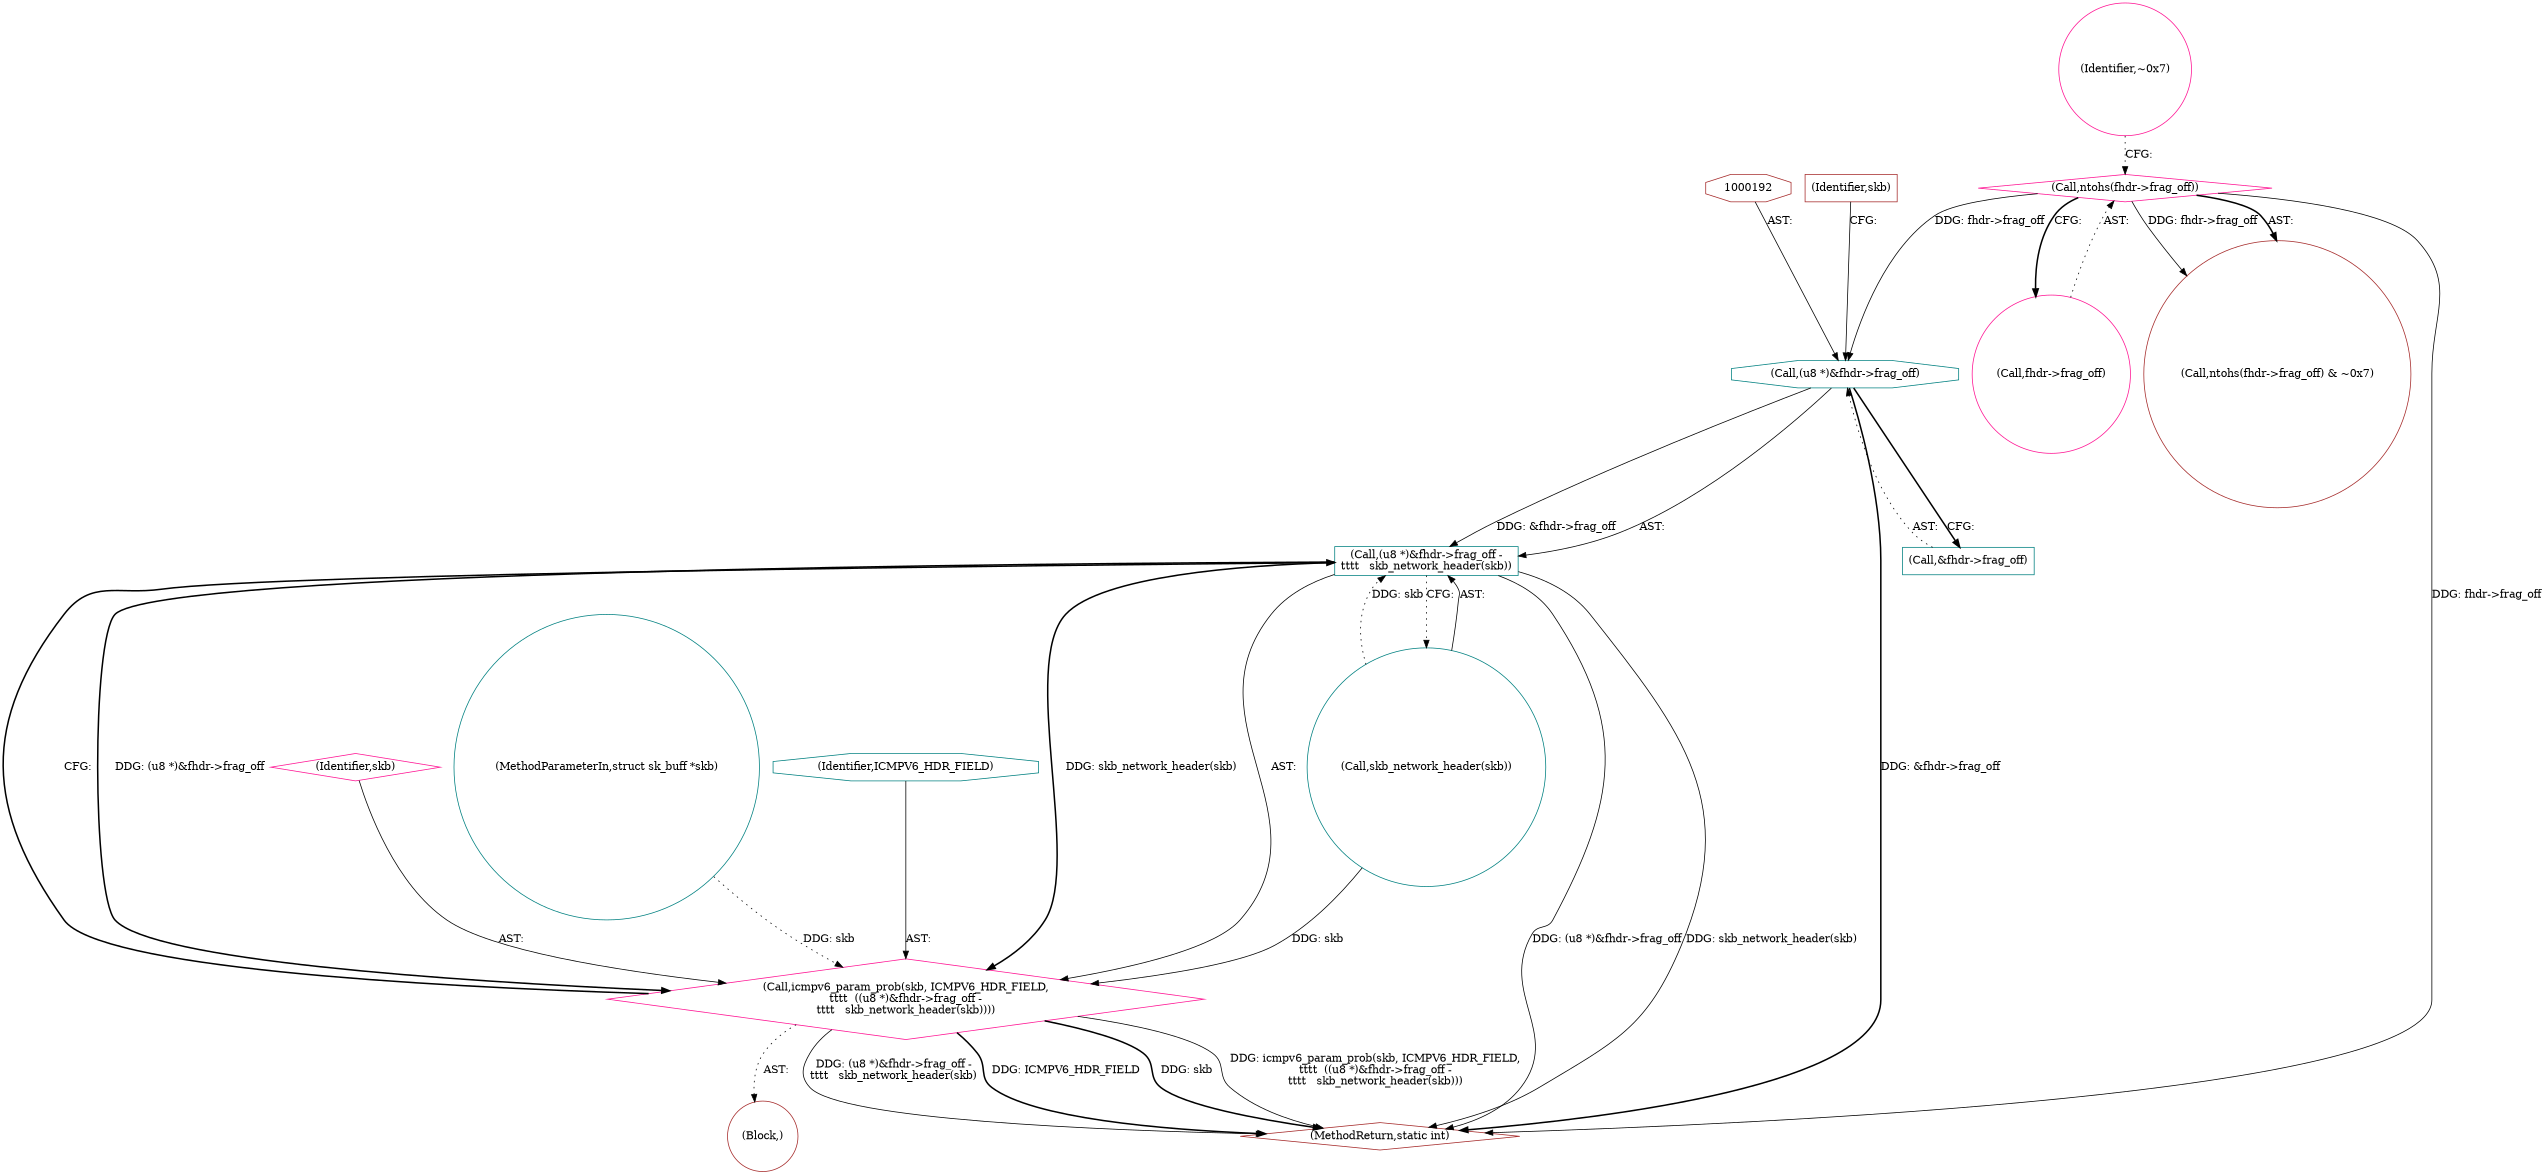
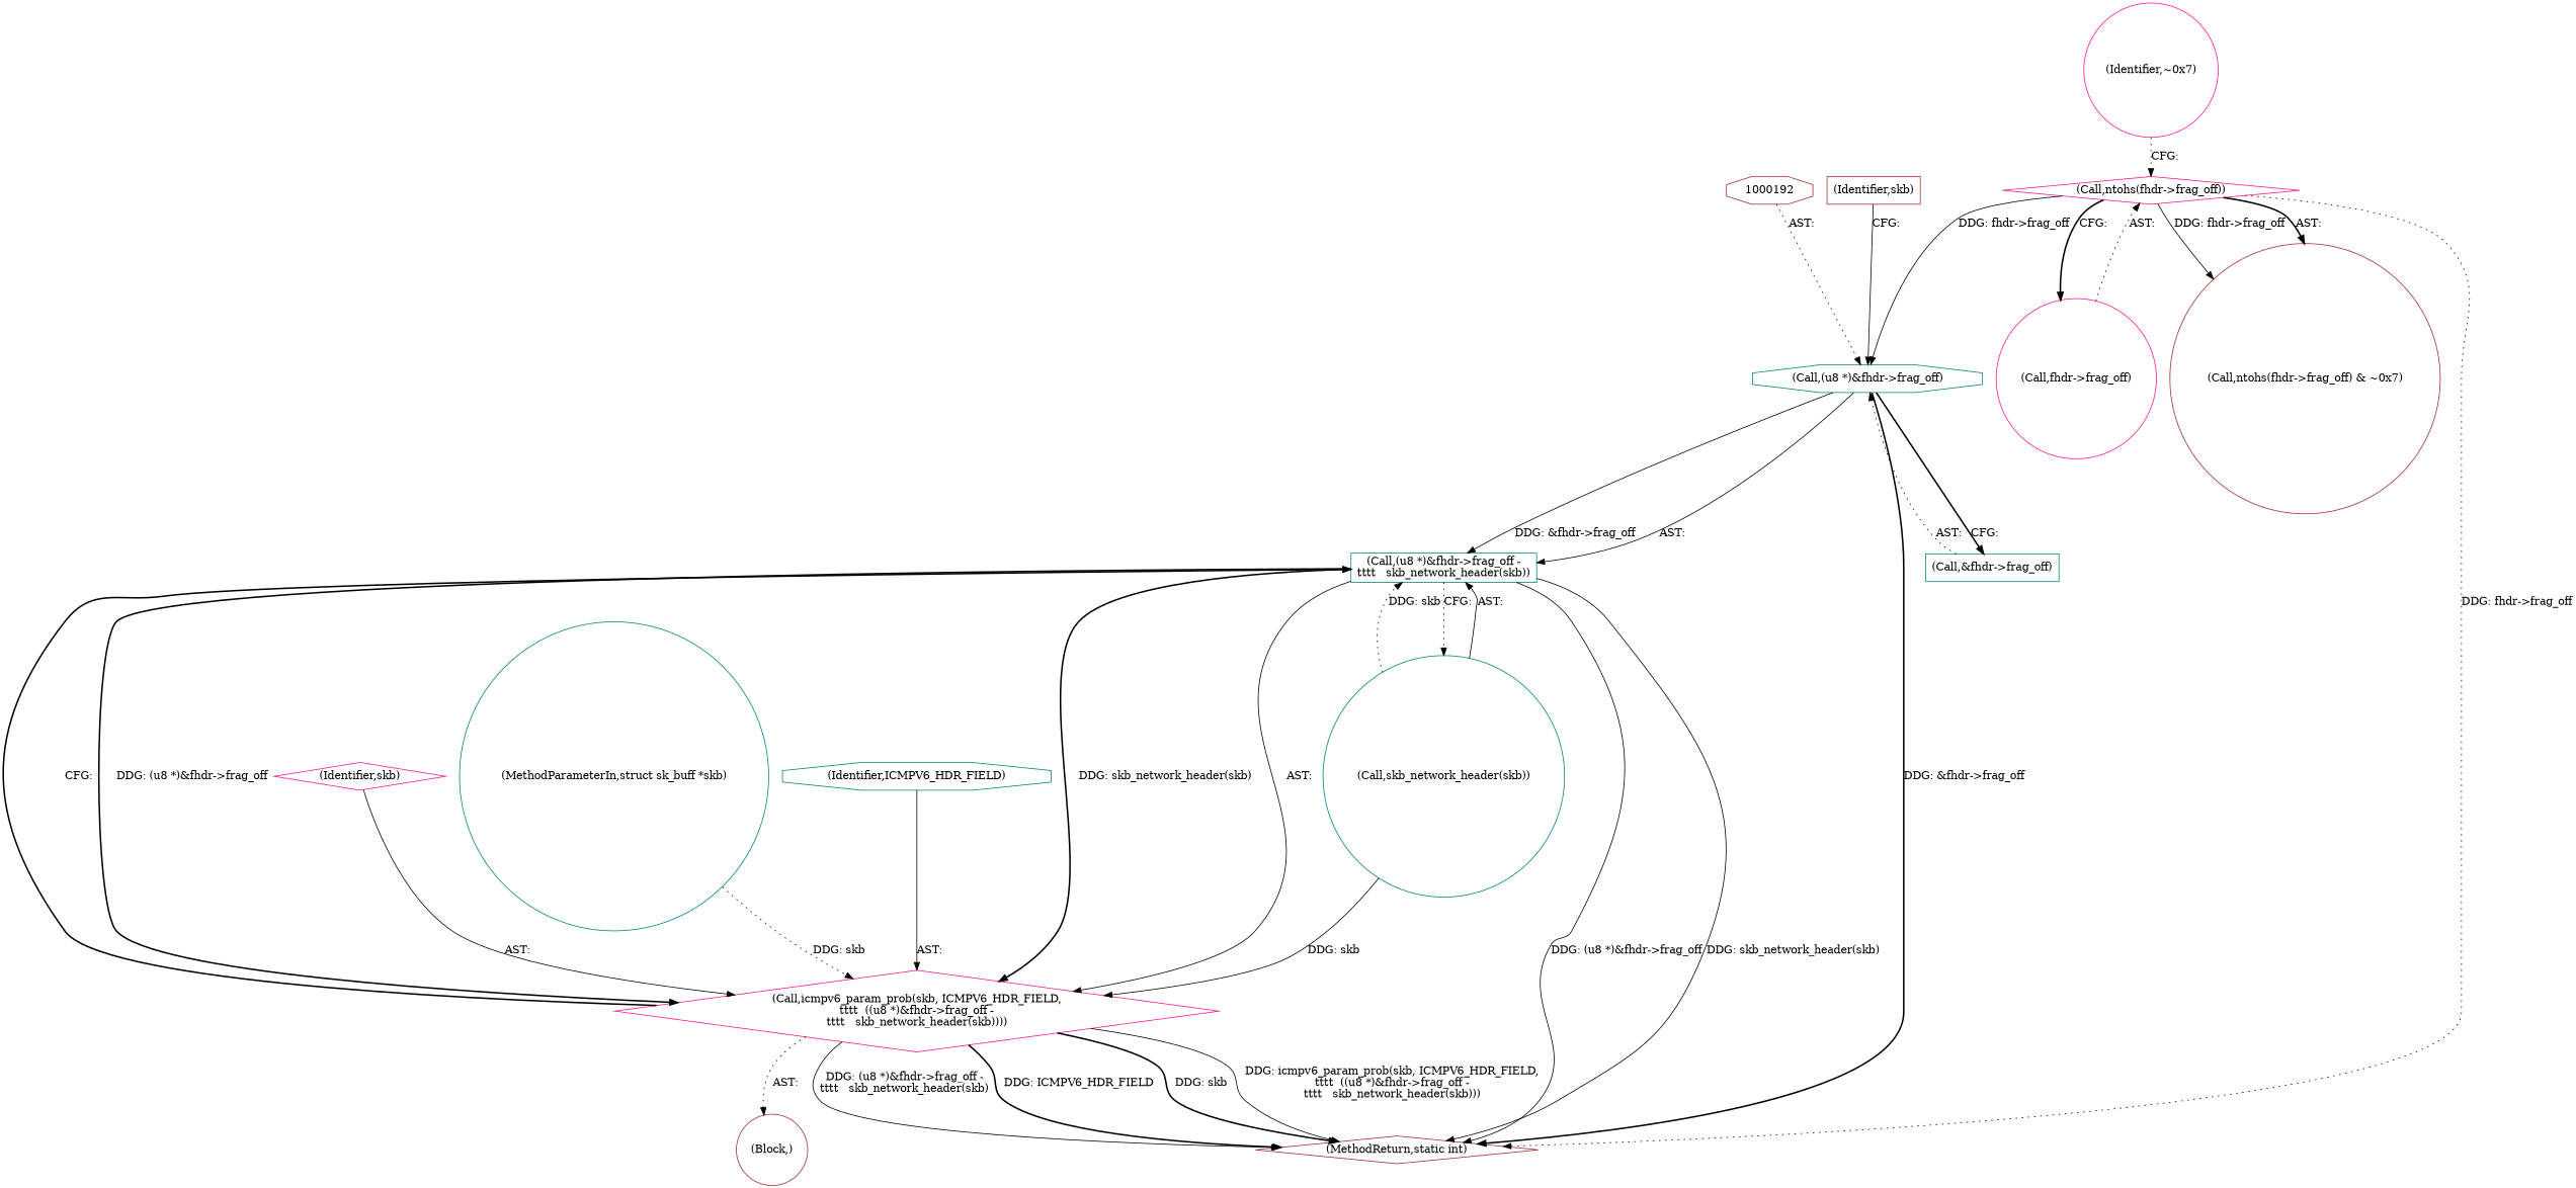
  digraph {
    node [color=teal shape=circle]
    edge [style=solid]
    n1 [label="(Call,(u8 *)&fhdr->frag_off)" shape=octagon]
    n2 [label="(Call,(u8 *)&fhdr->frag_off -\n\t\t\t\t   skb_network_header(skb))" shape=box]
    n3 [color=brown label="(MethodReturn,static int)" shape=diamond]
    n4 [label="(Call,&fhdr->frag_off)" shape=box]
    n5 [color=deeppink label="(Call,icmpv6_param_prob(skb, ICMPV6_HDR_FIELD,\n\t\t\t\t  ((u8 *)&fhdr->frag_off -\n\t\t\t\t   skb_network_header(skb))))" shape=diamond]
    n6 [label="(Call,skb_network_header(skb))"]
    n7 [color=deeppink label="(Call,ntohs(fhdr->frag_off))" shape=diamond]
    n8 [color=brown label="(Call,ntohs(fhdr->frag_off) & ~0x7)"]
    n9 [color=deeppink label="(Call,fhdr->frag_off)"]
    n10 [color=brown label="(Block,)"]
    n11 [label="(Identifier,ICMPV6_HDR_FIELD)" shape=octagon]
    n12 [color=deeppink label="(Identifier,skb)" shape=diamond]
    n13 [color=brown label="(Identifier,skb)" shape=box]
    n14 [label="(MethodParameterIn,struct sk_buff *skb)"]
    n15 [color=deeppink label="(Identifier,~0x7)"]
    1000192 [color=brown shape=octagon]
    n1 -> n2 [label="AST: "]
    n1 -> n2 [label="DDG: &fhdr->frag_off"]
    n1 -> n3 [label="DDG: &fhdr->frag_off" style=bold]
    n1 -> n4 [label="CFG: " style=bold]
    n2 -> n3 [label="DDG: (u8 *)&fhdr->frag_off"]
    n2 -> n3 [label="DDG: skb_network_header(skb)"]
    n2 -> n5 [label="AST: "]
    n2 -> n5 [label="DDG: (u8 *)&fhdr->frag_off" style=bold]
    n2 -> n5 [label="DDG: skb_network_header(skb)" style=bold]
    n2 -> n6 [label="CFG: " style=dotted]
    n4 -> n1 [label="AST: " style=dotted]
    n5 -> n2 [label="CFG: " style=bold]
    n5 -> n3 [label="DDG: skb" style=bold]
    n5 -> n3 [label="DDG: icmpv6_param_prob(skb, ICMPV6_HDR_FIELD,\n\t\t\t\t  ((u8 *)&fhdr->frag_off -\n\t\t\t\t   skb_network_header(skb)))"]
    n5 -> n3 [label="DDG: (u8 *)&fhdr->frag_off -\n\t\t\t\t   skb_network_header(skb)"]
    n5 -> n3 [label="DDG: ICMPV6_HDR_FIELD" style=bold]
    n5 -> n10 [label="AST: " style=dotted]
    n6 -> n2 [label="AST: "]
    n6 -> n2 [label="DDG: skb" style=dotted]
    n6 -> n5 [label="DDG: skb"]
    n7 -> n1 [label="DDG: fhdr->frag_off"]
-   n7 -> n3 [label="DDG: fhdr->frag_off"]
+   n7 -> n3 [label="DDG: fhdr->frag_off" style=dotted]
    n7 -> n8 [label="AST: " style=bold]
    n7 -> n8 [label="DDG: fhdr->frag_off"]
    n7 -> n9 [label="CFG: " style=bold]
    n9 -> n7 [label="AST: " style=dotted]
    n11 -> n5 [label="AST: "]
    n12 -> n5 [label="AST: "]
    n13 -> n1 [label="CFG: "]
    n14 -> n5 [label="DDG: skb" style=dotted]
    n15 -> n7 [label="CFG: " style=dotted]
-   1000192 -> n1 [label="AST: "]
+   1000192 -> n1 [label="AST: " style=dotted]
  }
